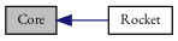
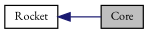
  digraph {
    rankdir=LR
    fontname="EB Garamond"
    node [color=black fontname="EB Garamond" fontsize=10 shape=record style=filled]
    n1 [fillcolor=grey75 fontcolor=black height=0.2 label=Core width=0.4]
    n2 [fillcolor=white height=0.2 label=Rocket width=0.4]
-   n1 -> n2 [color=midnightblue dir=back fontname="EB Garamond" fontsize=10 labelfontname=Helvetica labelfontsize=10 style=solid]
+   n2 -> n1 [color=midnightblue dir=back fontname="EB Garamond" fontsize=10 labelfontname=Helvetica labelfontsize=10 style=solid]
  }
